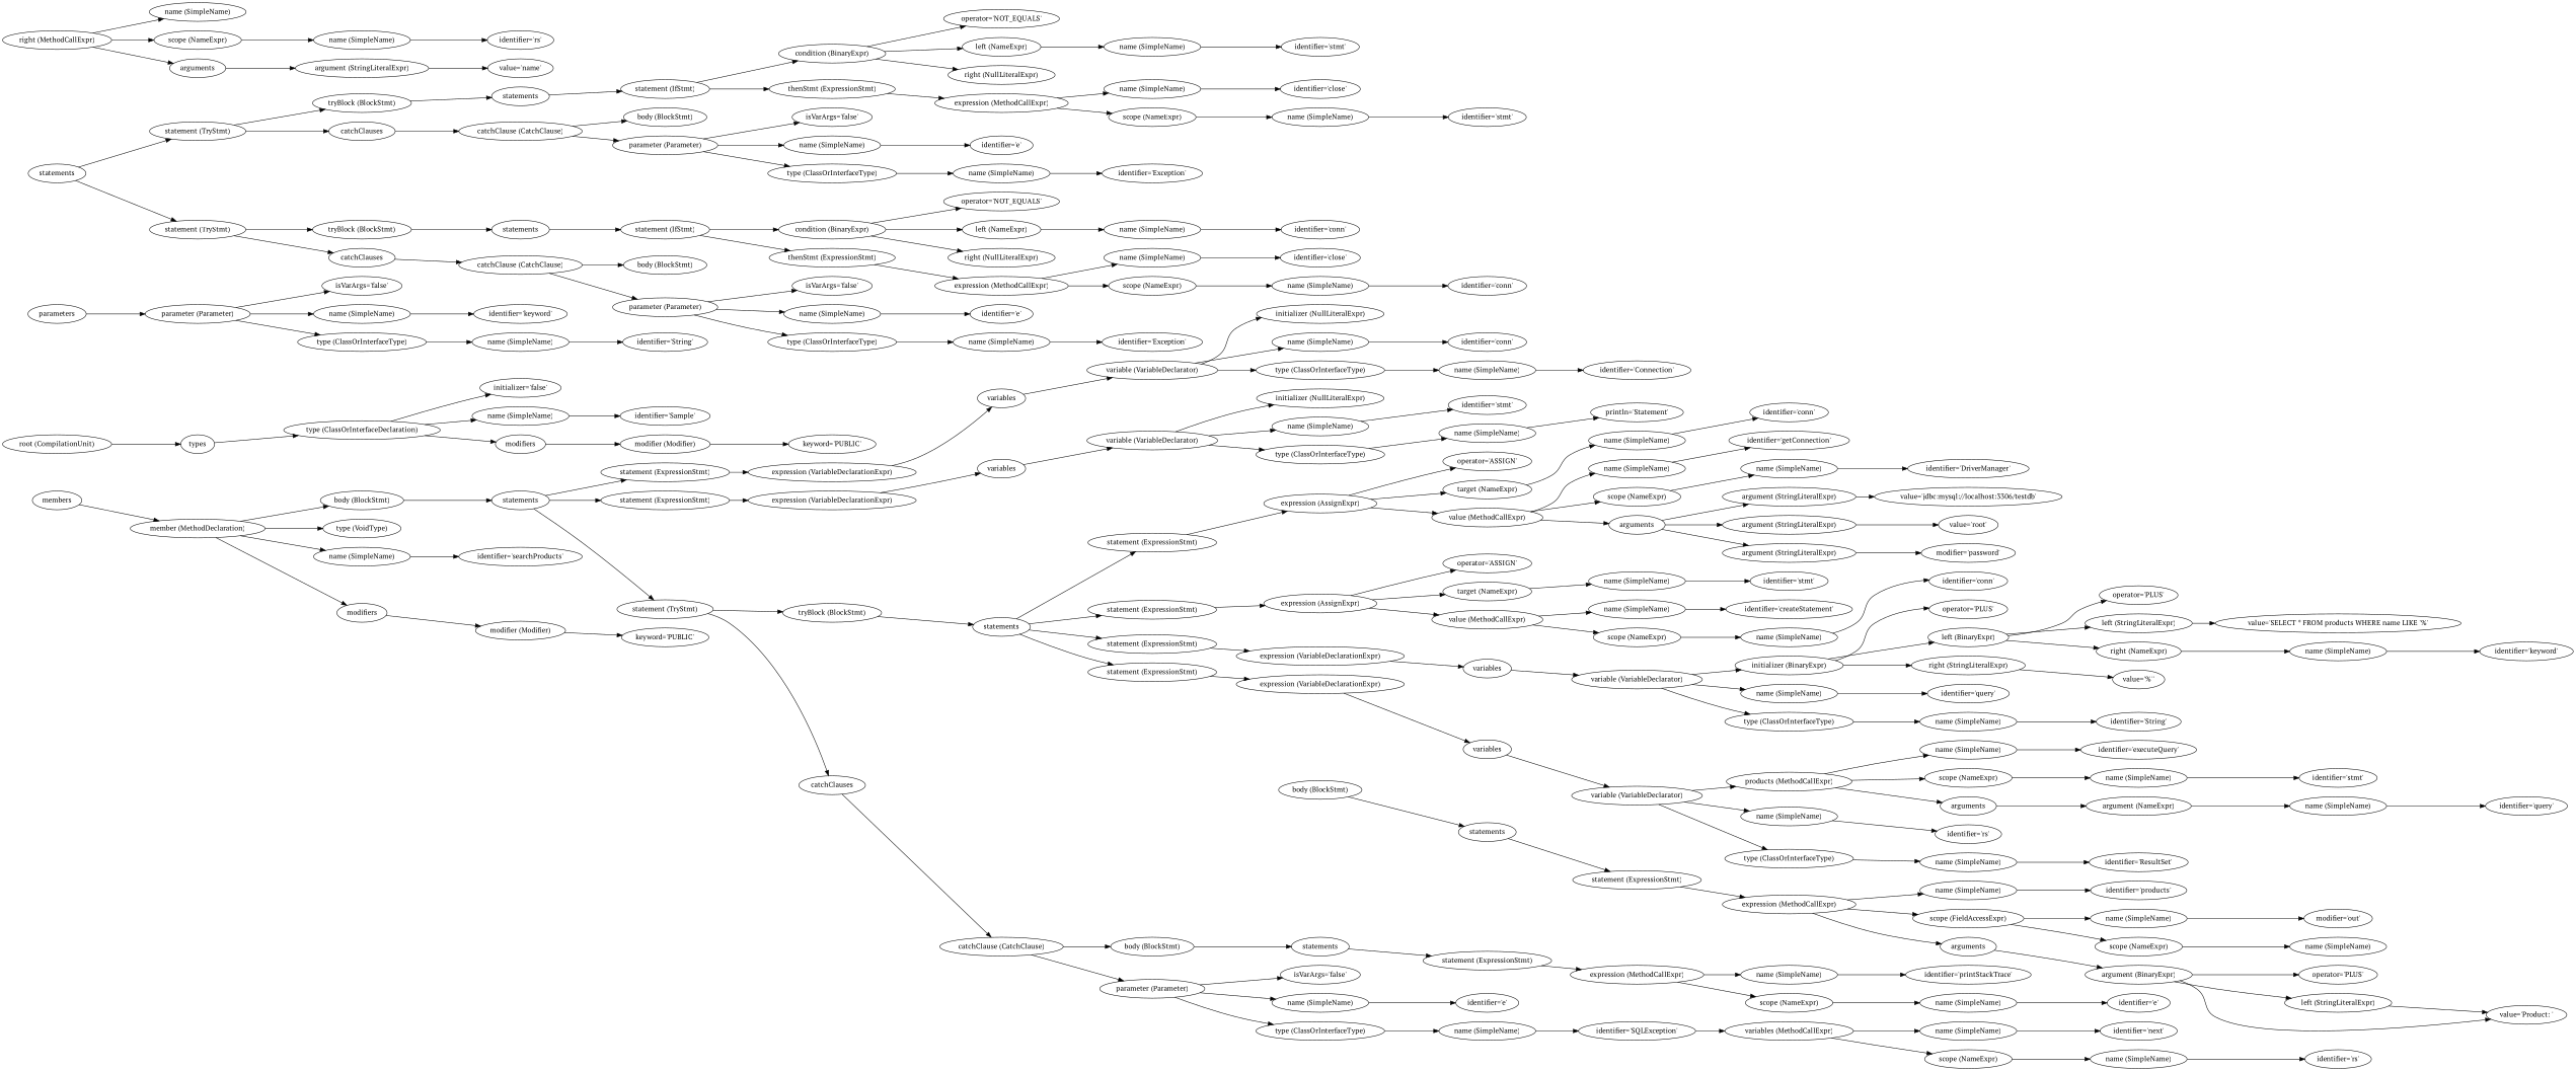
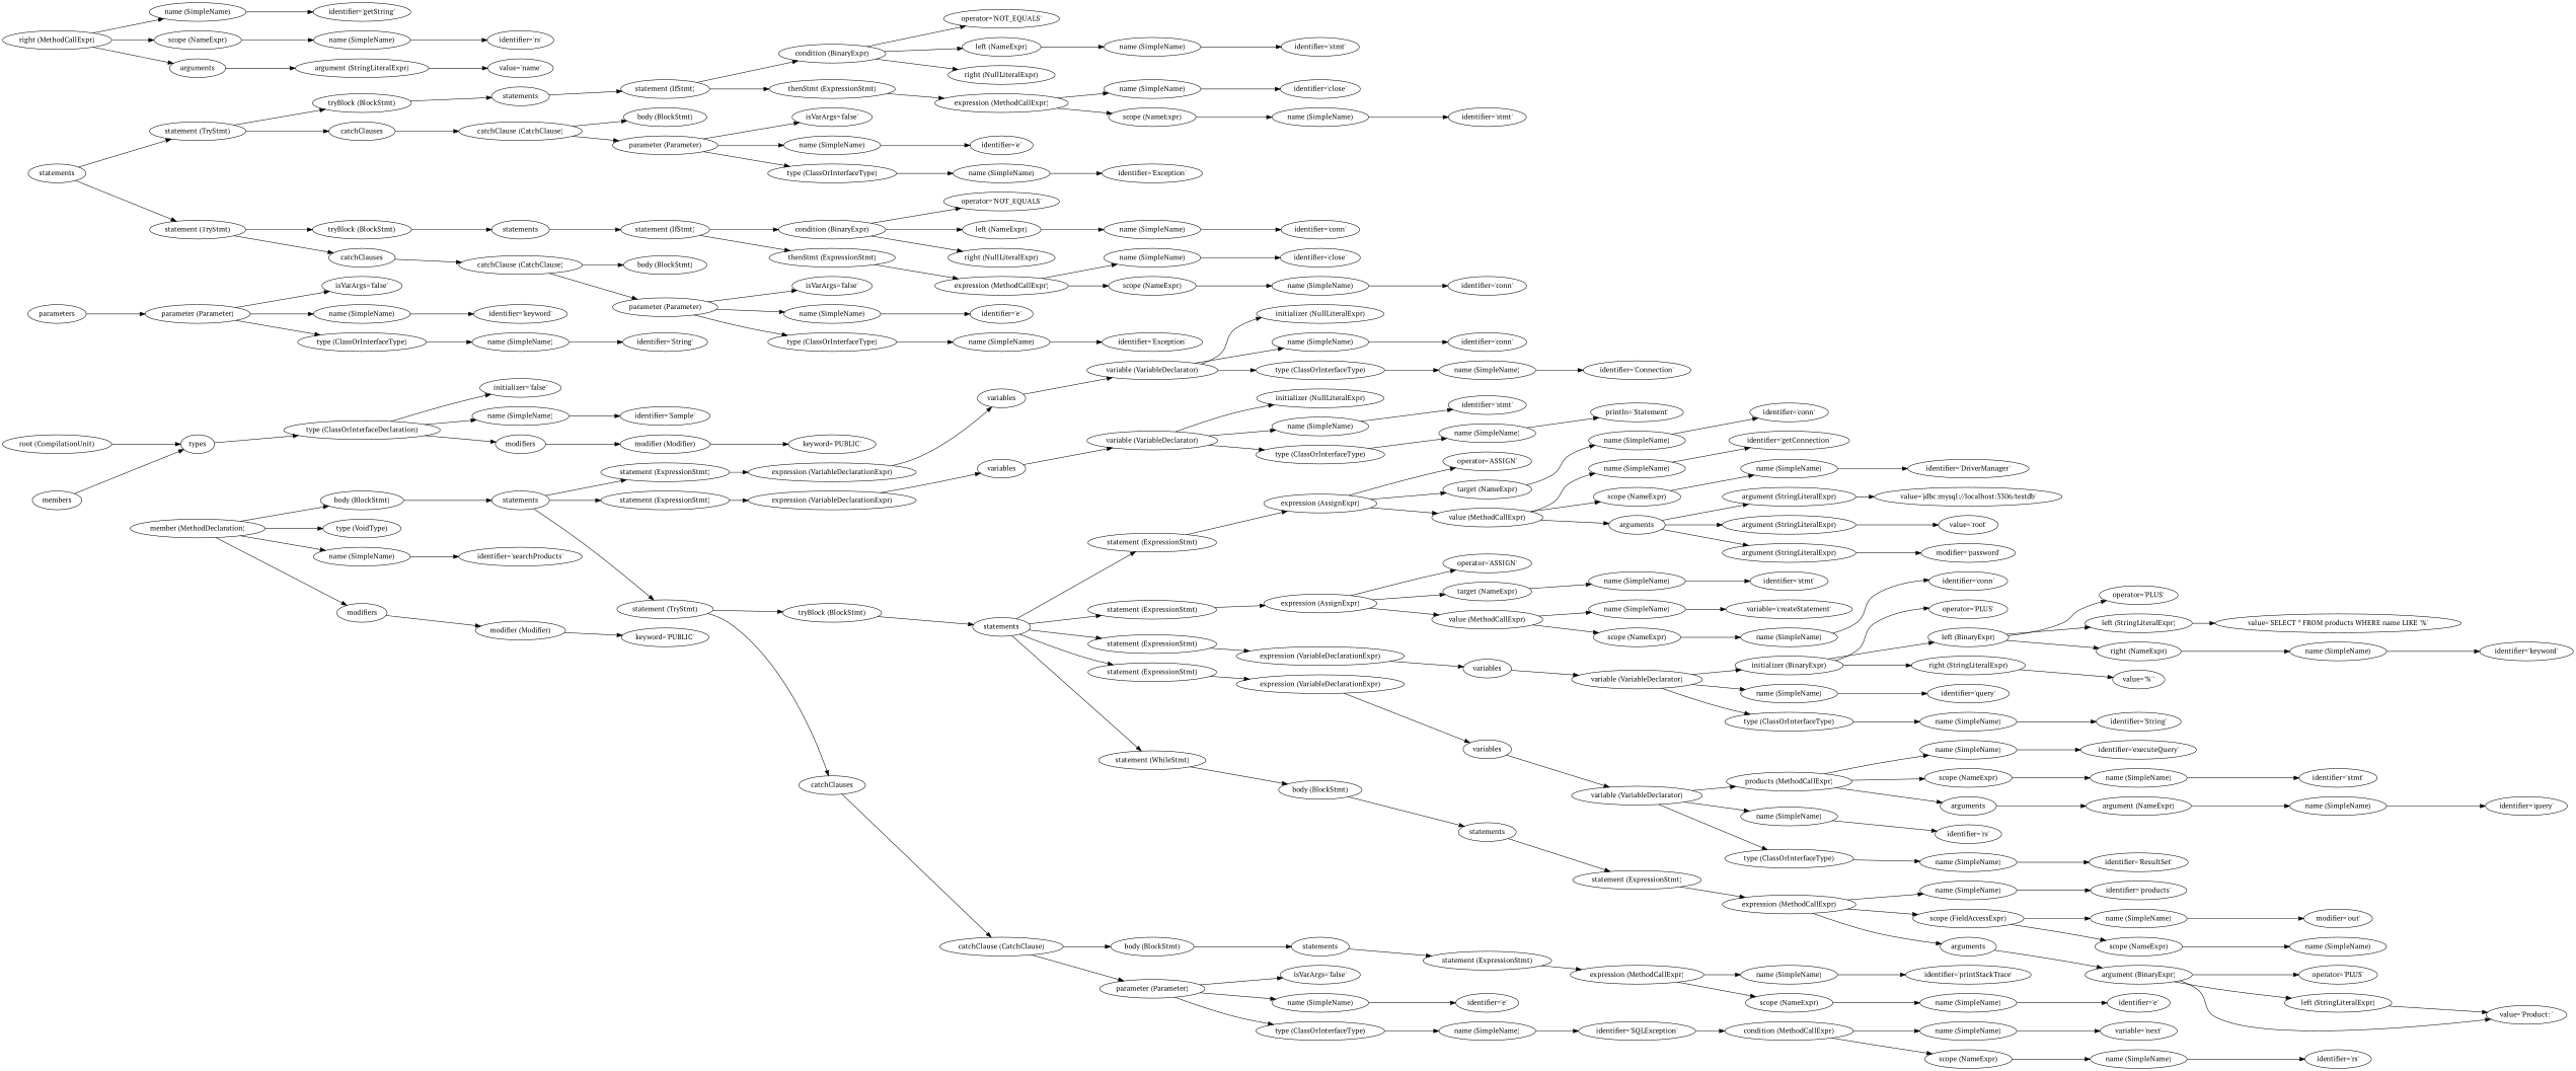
  digraph {
    fontname="PT Serif"
    rankdir=LR
    node [fontname="PT Serif"]
    edge [fontname="PT Serif"]
    n1 [label="root (CompilationUnit)"]
    n2 [label=types]
    n3 [label="type (ClassOrInterfaceDeclaration)"]
    n4 [label="initializer='false'"]
    n5 [label="name (SimpleName)"]
    n6 [label=modifiers]
    n7 [label="identifier='Sample'"]
    n8 [label=members]
    n9 [label="member (MethodDeclaration)"]
    n10 [label="modifier (Modifier)"]
    n11 [label="body (BlockStmt)"]
    n12 [label="type (VoidType)"]
    n13 [label="name (SimpleName)"]
    n14 [label=modifiers]
    n15 [label=statements]
    n16 [label="identifier='searchProducts'"]
    n17 [label="modifier (Modifier)"]
    n18 [label=parameters]
    n19 [label="parameter (Parameter)"]
    n20 [label="statement (ExpressionStmt)"]
    n21 [label="statement (ExpressionStmt)"]
    n22 [label="statement (TryStmt)"]
    n23 [label="expression (VariableDeclarationExpr)"]
    n24 [label="expression (VariableDeclarationExpr)"]
    n25 [label="tryBlock (BlockStmt)"]
    n26 [label=catchClauses]
    n27 [label=variables]
    n28 [label="variable (VariableDeclarator)"]
    n29 [label="initializer (NullLiteralExpr)"]
    n30 [label="name (SimpleName)"]
    n31 [label="type (ClassOrInterfaceType)"]
    n32 [label="identifier='conn'"]
    n33 [label="name (SimpleName)"]
    n34 [label="identifier='Connection'"]
    n35 [label=variables]
    n36 [label="variable (VariableDeclarator)"]
    n37 [label="initializer (NullLiteralExpr)"]
    n38 [label="name (SimpleName)"]
    n39 [label="type (ClassOrInterfaceType)"]
    n40 [label="identifier='stmt'"]
    n41 [label="name (SimpleName)"]
    n42 [label="println='Statement'"]
    n43 [label=statements]
    n44 [label="catchClause (CatchClause)"]
    n45 [label=statements]
    n46 [label="statement (TryStmt)"]
    n47 [label="statement (TryStmt)"]
    n48 [label="tryBlock (BlockStmt)"]
    n49 [label=catchClauses]
    n50 [label="tryBlock (BlockStmt)"]
    n51 [label=catchClauses]
    n52 [label=statements]
    n53 [label="catchClause (CatchClause)"]
    n54 [label="statement (IfStmt)"]
    n55 [label="condition (BinaryExpr)"]
    n56 [label="thenStmt (ExpressionStmt)"]
    n57 [label="operator='NOT_EQUALS'"]
    n58 [label="left (NameExpr)"]
    n59 [label="right (NullLiteralExpr)"]
    n60 [label="expression (MethodCallExpr)"]
    n61 [label="name (SimpleName)"]
    n62 [label="identifier='stmt'"]
    n63 [label="name (SimpleName)"]
    n64 [label="scope (NameExpr)"]
    n65 [label="identifier='close'"]
    n66 [label="name (SimpleName)"]
    n67 [label="identifier='stmt'"]
    n68 [label="body (BlockStmt)"]
    n69 [label="parameter (Parameter)"]
    n70 [label="isVarArgs='false'"]
    n71 [label="name (SimpleName)"]
    n72 [label="type (ClassOrInterfaceType)"]
    n73 [label="identifier='e'"]
    n74 [label="name (SimpleName)"]
    n75 [label="identifier='Exception'"]
    n76 [label=statements]
    n77 [label="catchClause (CatchClause)"]
    n78 [label="statement (IfStmt)"]
    n79 [label="condition (BinaryExpr)"]
    n80 [label="thenStmt (ExpressionStmt)"]
    n81 [label="operator='NOT_EQUALS'"]
    n82 [label="left (NameExpr)"]
    n83 [label="right (NullLiteralExpr)"]
    n84 [label="expression (MethodCallExpr)"]
    n85 [label="name (SimpleName)"]
    n86 [label="identifier='conn'"]
    n87 [label="name (SimpleName)"]
    n88 [label="scope (NameExpr)"]
    n89 [label="identifier='close'"]
    n90 [label="name (SimpleName)"]
    n91 [label="identifier='conn'"]
    n92 [label="body (BlockStmt)"]
    n93 [label="parameter (Parameter)"]
    n94 [label="isVarArgs='false'"]
    n95 [label="name (SimpleName)"]
    n96 [label="type (ClassOrInterfaceType)"]
    n97 [label="identifier='e'"]
    n98 [label="name (SimpleName)"]
    n99 [label="identifier='Exception'"]
    n100 [label="statement (ExpressionStmt)"]
    n101 [label="statement (ExpressionStmt)"]
    n102 [label="statement (ExpressionStmt)"]
    n103 [label="statement (ExpressionStmt)"]
+   n104 [label="statement (WhileStmt)"]
    n105 [label="expression (AssignExpr)"]
    n106 [label="expression (AssignExpr)"]
    n107 [label="expression (VariableDeclarationExpr)"]
    n108 [label="expression (VariableDeclarationExpr)"]
    n109 [label="body (BlockStmt)"]
    n110 [label="operator='ASSIGN'"]
    n111 [label="target (NameExpr)"]
    n112 [label="value (MethodCallExpr)"]
    n113 [label="name (SimpleName)"]
    n114 [label="name (SimpleName)"]
    n115 [label="scope (NameExpr)"]
    n116 [label=arguments]
    n117 [label="identifier='conn'"]
    n118 [label="identifier='getConnection'"]
    n119 [label="name (SimpleName)"]
    n120 [label="argument (StringLiteralExpr)"]
    n121 [label="argument (StringLiteralExpr)"]
    n122 [label="argument (StringLiteralExpr)"]
    n123 [label="identifier='DriverManager'"]
    n124 [label="value='jdbc:mysql://localhost:3306/testdb'"]
    n125 [label="value='root'"]
    n126 [label="modifier='password'"]
    n127 [label="operator='ASSIGN'"]
    n128 [label="target (NameExpr)"]
    n129 [label="value (MethodCallExpr)"]
    n130 [label="name (SimpleName)"]
    n131 [label="name (SimpleName)"]
    n132 [label="scope (NameExpr)"]
    n133 [label="identifier='stmt'"]
-   n134 [label="identifier='createStatement'"]
+   n134 [label="variable='createStatement'"]
    n135 [label="name (SimpleName)"]
    n136 [label="identifier='conn'"]
    n137 [label=variables]
    n138 [label="variable (VariableDeclarator)"]
    n139 [label="initializer (BinaryExpr)"]
    n140 [label="name (SimpleName)"]
    n141 [label="type (ClassOrInterfaceType)"]
    n142 [label="operator='PLUS'"]
    n143 [label="left (BinaryExpr)"]
    n144 [label="right (StringLiteralExpr)"]
    n145 [label="identifier='query'"]
    n146 [label="name (SimpleName)"]
    n147 [label="operator='PLUS'"]
    n148 [label="left (StringLiteralExpr)"]
    n149 [label="right (NameExpr)"]
    n150 [label="value='%''"]
    n151 [label="value='SELECT * FROM products WHERE name LIKE '%'"]
    n152 [label="name (SimpleName)"]
    n153 [label="identifier='keyword'"]
    n154 [label="identifier='String'"]
    n155 [label=variables]
    n156 [label="variable (VariableDeclarator)"]
    n157 [label="products (MethodCallExpr)"]
    n158 [label="name (SimpleName)"]
    n159 [label="type (ClassOrInterfaceType)"]
    n160 [label="name (SimpleName)"]
    n161 [label="scope (NameExpr)"]
    n162 [label=arguments]
    n163 [label="identifier='rs'"]
    n164 [label="name (SimpleName)"]
    n165 [label="identifier='executeQuery'"]
    n166 [label="name (SimpleName)"]
    n167 [label="argument (NameExpr)"]
    n168 [label="identifier='stmt'"]
    n169 [label="name (SimpleName)"]
    n170 [label="identifier='query'"]
    n171 [label="identifier='ResultSet'"]
    n172 [label=statements]
-   n173 [label="variables (MethodCallExpr)"]
+   n173 [label="condition (MethodCallExpr)"]
    n174 [label="name (SimpleName)"]
    n175 [label="scope (NameExpr)"]
    n176 [label="statement (ExpressionStmt)"]
    n177 [label="expression (MethodCallExpr)"]
    n178 [label="name (SimpleName)"]
    n179 [label="scope (FieldAccessExpr)"]
    n180 [label=arguments]
    n181 [label="identifier='products'"]
    n182 [label="name (SimpleName)"]
    n183 [label="scope (NameExpr)"]
    n184 [label="argument (BinaryExpr)"]
    n185 [label="modifier='out'"]
    n186 [label="name (SimpleName)"]
    n187 [label="operator='PLUS'"]
    n188 [label="left (StringLiteralExpr)"]
    n189 [label="value='Product: '"]
    n190 [label="right (MethodCallExpr)"]
    n191 [label="name (SimpleName)"]
    n192 [label="scope (NameExpr)"]
    n193 [label=arguments]
+   n194 [label="identifier='getString'"]
    n195 [label="name (SimpleName)"]
    n196 [label="argument (StringLiteralExpr)"]
    n197 [label="identifier='rs'"]
    n198 [label="value='name'"]
-   n199 [label="identifier='next'"]
+   n199 [label="variable='next'"]
    n200 [label="name (SimpleName)"]
    n201 [label="identifier='rs'"]
    n202 [label="body (BlockStmt)"]
    n203 [label="parameter (Parameter)"]
    n204 [label=statements]
    n205 [label="isVarArgs='false'"]
    n206 [label="name (SimpleName)"]
    n207 [label="type (ClassOrInterfaceType)"]
    n208 [label="statement (ExpressionStmt)"]
    n209 [label="expression (MethodCallExpr)"]
    n210 [label="name (SimpleName)"]
    n211 [label="scope (NameExpr)"]
    n212 [label="identifier='printStackTrace'"]
    n213 [label="name (SimpleName)"]
    n214 [label="identifier='e'"]
    n215 [label="identifier='e'"]
    n216 [label="name (SimpleName)"]
    n217 [label="identifier='SQLException'"]
    n218 [label="keyword='PUBLIC'"]
    n219 [label="isVarArgs='false'"]
    n220 [label="name (SimpleName)"]
    n221 [label="type (ClassOrInterfaceType)"]
    n222 [label="identifier='keyword'"]
    n223 [label="name (SimpleName)"]
    n224 [label="identifier='String'"]
    n225 [label="keyword='PUBLIC'"]
    n1 -> n2
    n2 -> n3
    n3 -> n4
    n3 -> n5
    n3 -> n6
    n5 -> n7
    n6 -> n10
-   n8 -> n9
+   n8 -> n2
    n9 -> n11
    n9 -> n12
    n9 -> n13
    n9 -> n14
    n10 -> n225
    n11 -> n15
    n13 -> n16
    n14 -> n17
    n15 -> n20
    n15 -> n21
    n15 -> n22
    n17 -> n218
    n18 -> n19
    n19 -> n219
    n19 -> n220
    n19 -> n221
    n20 -> n23
    n21 -> n24
    n22 -> n25
    n22 -> n26
    n23 -> n27
    n24 -> n35
    n25 -> n43
    n26 -> n44
    n27 -> n28
    n28 -> n29
    n28 -> n30
    n28 -> n31
    n30 -> n32
    n31 -> n33
    n33 -> n34
    n35 -> n36
    n36 -> n37
    n36 -> n38
    n36 -> n39
    n38 -> n40
    n39 -> n41
    n41 -> n42
    n43 -> n100
    n43 -> n101
    n43 -> n102
    n43 -> n103
+   n43 -> n104
    n44 -> n202
    n44 -> n203
    n45 -> n46
    n45 -> n47
    n46 -> n48
    n46 -> n49
    n47 -> n50
    n47 -> n51
    n48 -> n52
    n49 -> n53
    n50 -> n76
    n51 -> n77
    n52 -> n54
    n53 -> n68
    n53 -> n69
    n54 -> n55
    n54 -> n56
    n55 -> n57
    n55 -> n58
    n55 -> n59
    n56 -> n60
    n58 -> n61
    n60 -> n63
    n60 -> n64
    n61 -> n62
    n63 -> n65
    n64 -> n66
    n66 -> n67
    n69 -> n70
    n69 -> n71
    n69 -> n72
    n71 -> n73
    n72 -> n74
    n74 -> n75
    n76 -> n78
    n77 -> n92
    n77 -> n93
    n78 -> n79
    n78 -> n80
    n79 -> n81
    n79 -> n82
    n79 -> n83
    n80 -> n84
    n82 -> n85
    n84 -> n87
    n84 -> n88
    n85 -> n86
    n87 -> n89
    n88 -> n90
    n90 -> n91
    n93 -> n94
    n93 -> n95
    n93 -> n96
    n95 -> n97
    n96 -> n98
    n98 -> n99
    n100 -> n105
    n101 -> n106
    n102 -> n107
    n103 -> n108
+   n104 -> n109
    n105 -> n110
    n105 -> n111
    n105 -> n112
    n106 -> n127
    n106 -> n128
    n106 -> n129
    n107 -> n137
    n108 -> n155
    n109 -> n172
    n111 -> n113
    n112 -> n114
    n112 -> n115
    n112 -> n116
    n113 -> n117
    n114 -> n118
    n115 -> n119
    n116 -> n120
    n116 -> n121
    n116 -> n122
    n119 -> n123
    n120 -> n124
    n121 -> n125
    n122 -> n126
    n128 -> n130
    n129 -> n131
    n129 -> n132
    n130 -> n133
    n131 -> n134
    n132 -> n135
    n135 -> n136
    n137 -> n138
    n138 -> n139
    n138 -> n140
    n138 -> n141
    n139 -> n142
    n139 -> n143
    n139 -> n144
    n140 -> n145
    n141 -> n146
    n143 -> n147
    n143 -> n148
    n143 -> n149
    n144 -> n150
    n146 -> n154
    n148 -> n151
    n149 -> n152
    n152 -> n153
    n155 -> n156
    n156 -> n157
    n156 -> n158
    n156 -> n159
    n157 -> n160
    n157 -> n161
    n157 -> n162
    n158 -> n163
    n159 -> n164
    n160 -> n165
    n161 -> n166
    n162 -> n167
    n164 -> n171
    n166 -> n168
    n167 -> n169
    n169 -> n170
    n172 -> n176
    n173 -> n174
    n173 -> n175
    n174 -> n199
    n175 -> n200
    n176 -> n177
    n177 -> n178
    n177 -> n179
    n177 -> n180
    n178 -> n181
    n179 -> n182
    n179 -> n183
    n180 -> n184
    n182 -> n185
    n183 -> n186
    n184 -> n187
    n184 -> n188
    n184 -> n189
    n188 -> n189
    n190 -> n191
    n190 -> n192
    n190 -> n193
+   n191 -> n194
    n192 -> n195
    n193 -> n196
    n195 -> n197
    n196 -> n198
    n200 -> n201
    n202 -> n204
    n203 -> n205
    n203 -> n206
    n203 -> n207
    n204 -> n208
    n206 -> n215
    n207 -> n216
    n208 -> n209
    n209 -> n210
    n209 -> n211
    n210 -> n212
    n211 -> n213
    n213 -> n214
    n216 -> n217
    n217 -> n173
    n220 -> n222
    n221 -> n223
    n223 -> n224
  }
